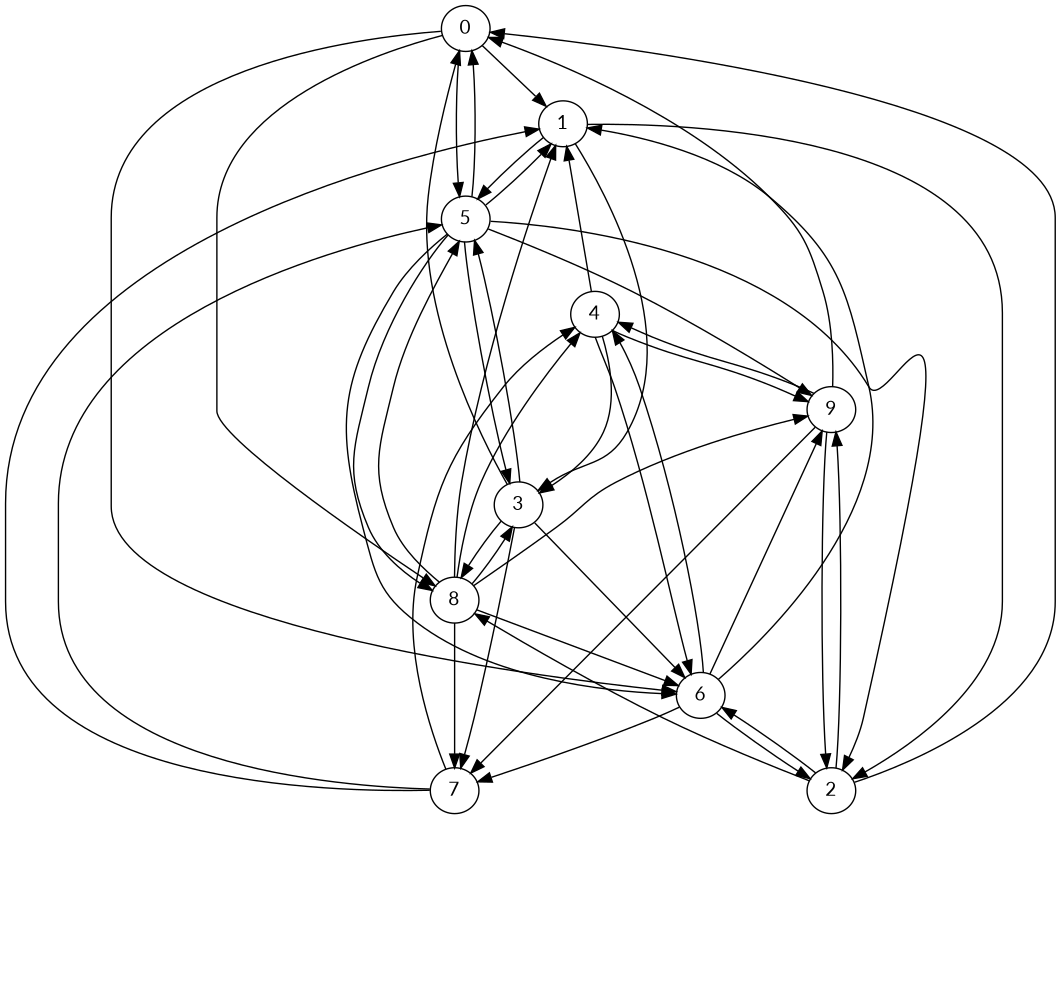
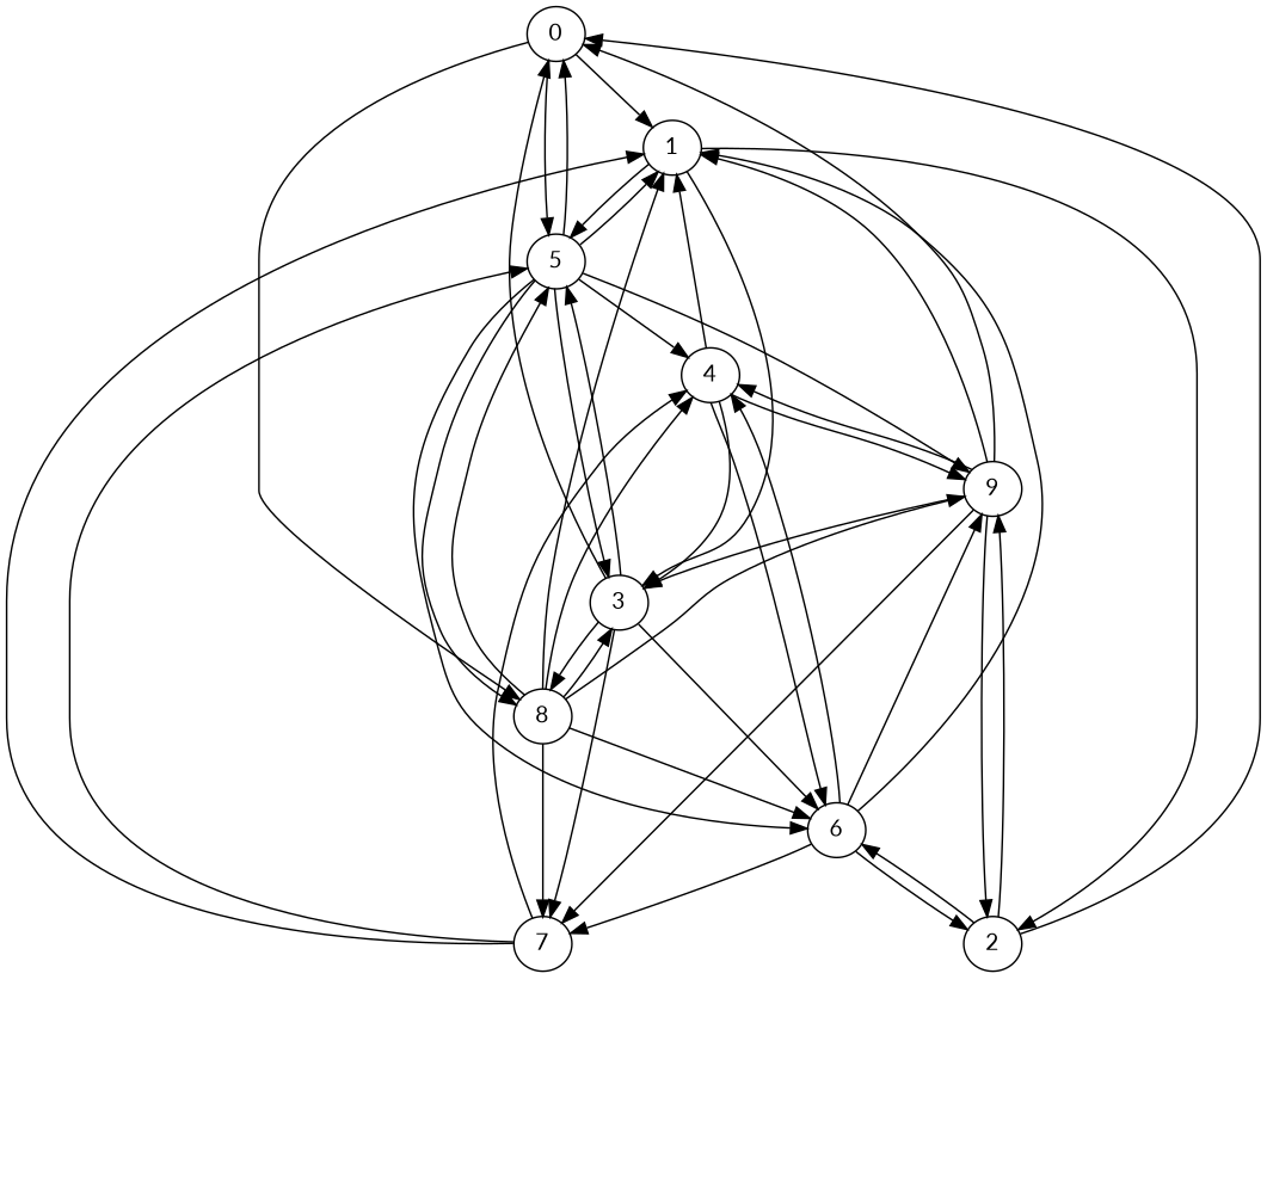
  digraph {
    fontname=Lato
    fontsize=24
    label="\n \n"
    splines=true
    node [fontname=Lato shape=ellipse]
    edge [fontname=Lato]
    n1 [height=0.3 label=0 width=0.3]
    n2 [height=0.3 label=1 width=0.3]
    n3 [height=0.3 label=5 width=0.3]
    n4 [height=0.3 label=6 width=0.3]
    n5 [height=0.3 label=8 width=0.3]
    n6 [height=0.3 label=2 width=0.3]
    n7 [height=0.3 label=3 width=0.3]
    n8 [height=0.3 label=9 width=0.3]
    n9 [height=0.3 label=7 width=0.3]
    n10 [height=0.3 label=4 width=0.3]
    n1 -> n2
    n1 -> n3
-   n1 -> n4
    n1 -> n5
    n2 -> n3
    n2 -> n6
    n2 -> n7
    n3 -> n1
    n3 -> n2
    n3 -> n4
    n3 -> n5
-   n3 -> n6
+   n3 -> n10
    n3 -> n7
    n3 -> n8
    n4 -> n2
    n4 -> n6
    n4 -> n8
    n4 -> n9
    n4 -> n10
    n5 -> n2
    n5 -> n3
    n5 -> n4
    n5 -> n7
    n5 -> n8
    n5 -> n9
    n5 -> n10
    n6 -> n1
    n6 -> n4
-   n6 -> n5
    n6 -> n8
    n7 -> n1
    n7 -> n3
    n7 -> n4
    n7 -> n5
    n7 -> n9
    n8 -> n1
+   n8 -> n2
    n8 -> n6
+   n8 -> n7
    n8 -> n9
    n8 -> n10
    n9 -> n2
    n9 -> n3
    n9 -> n10
    n10 -> n2
    n10 -> n4
    n10 -> n7
    n10 -> n8
  }
